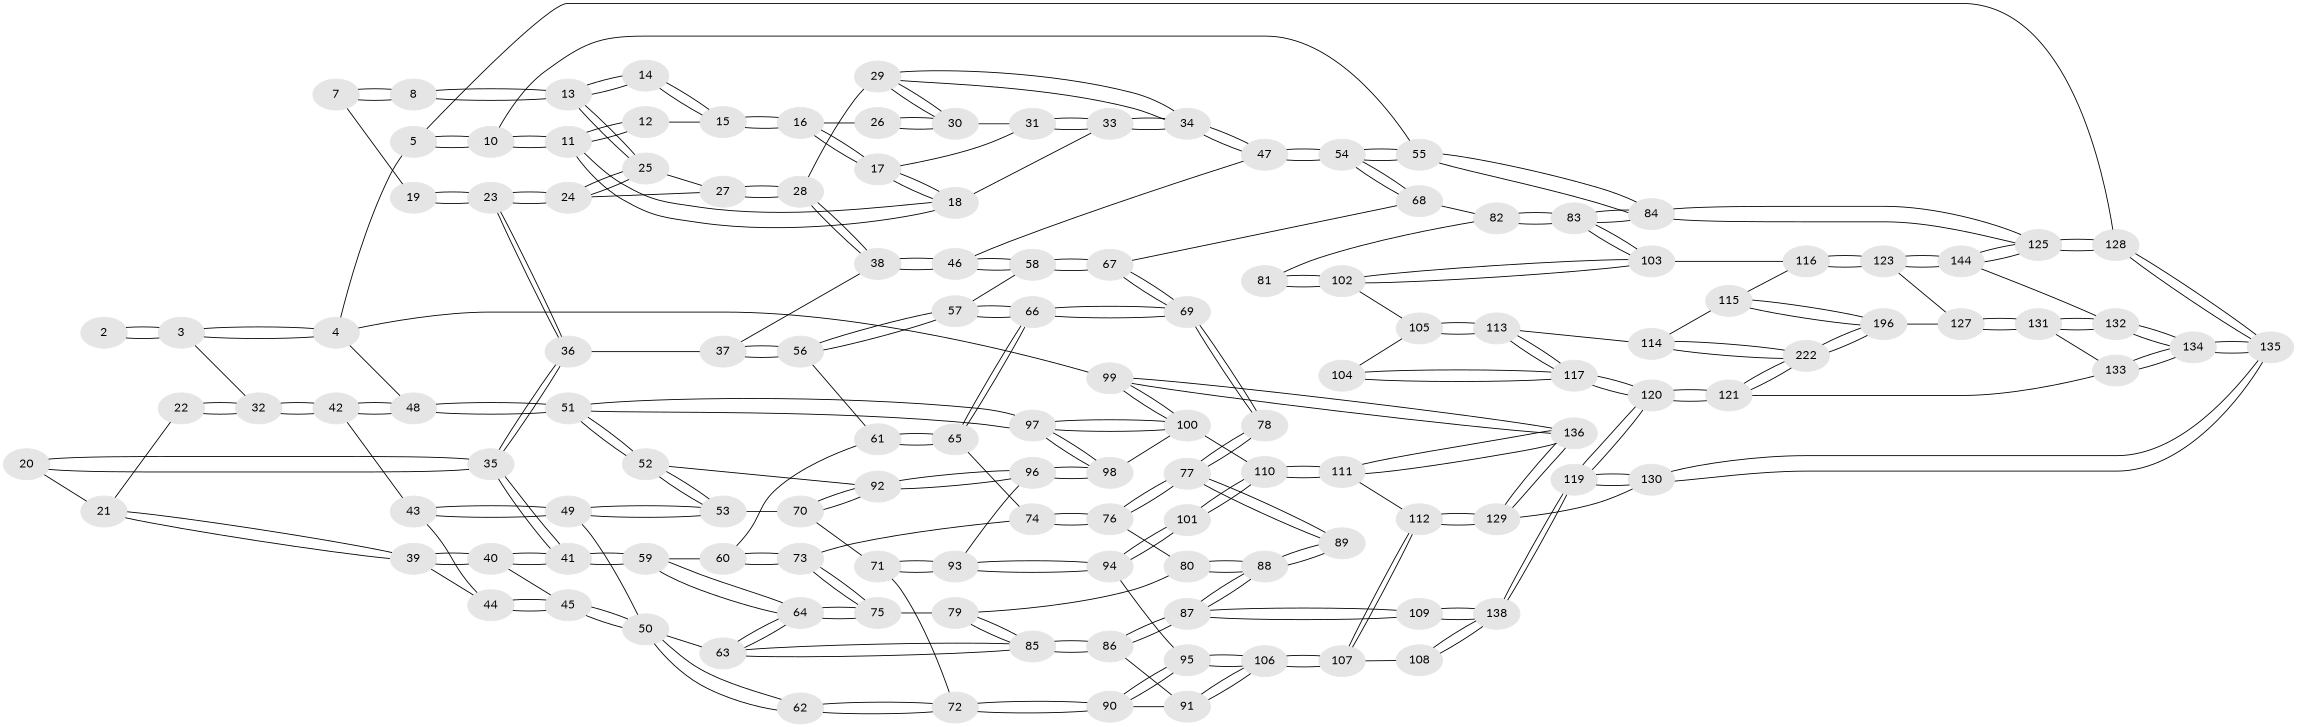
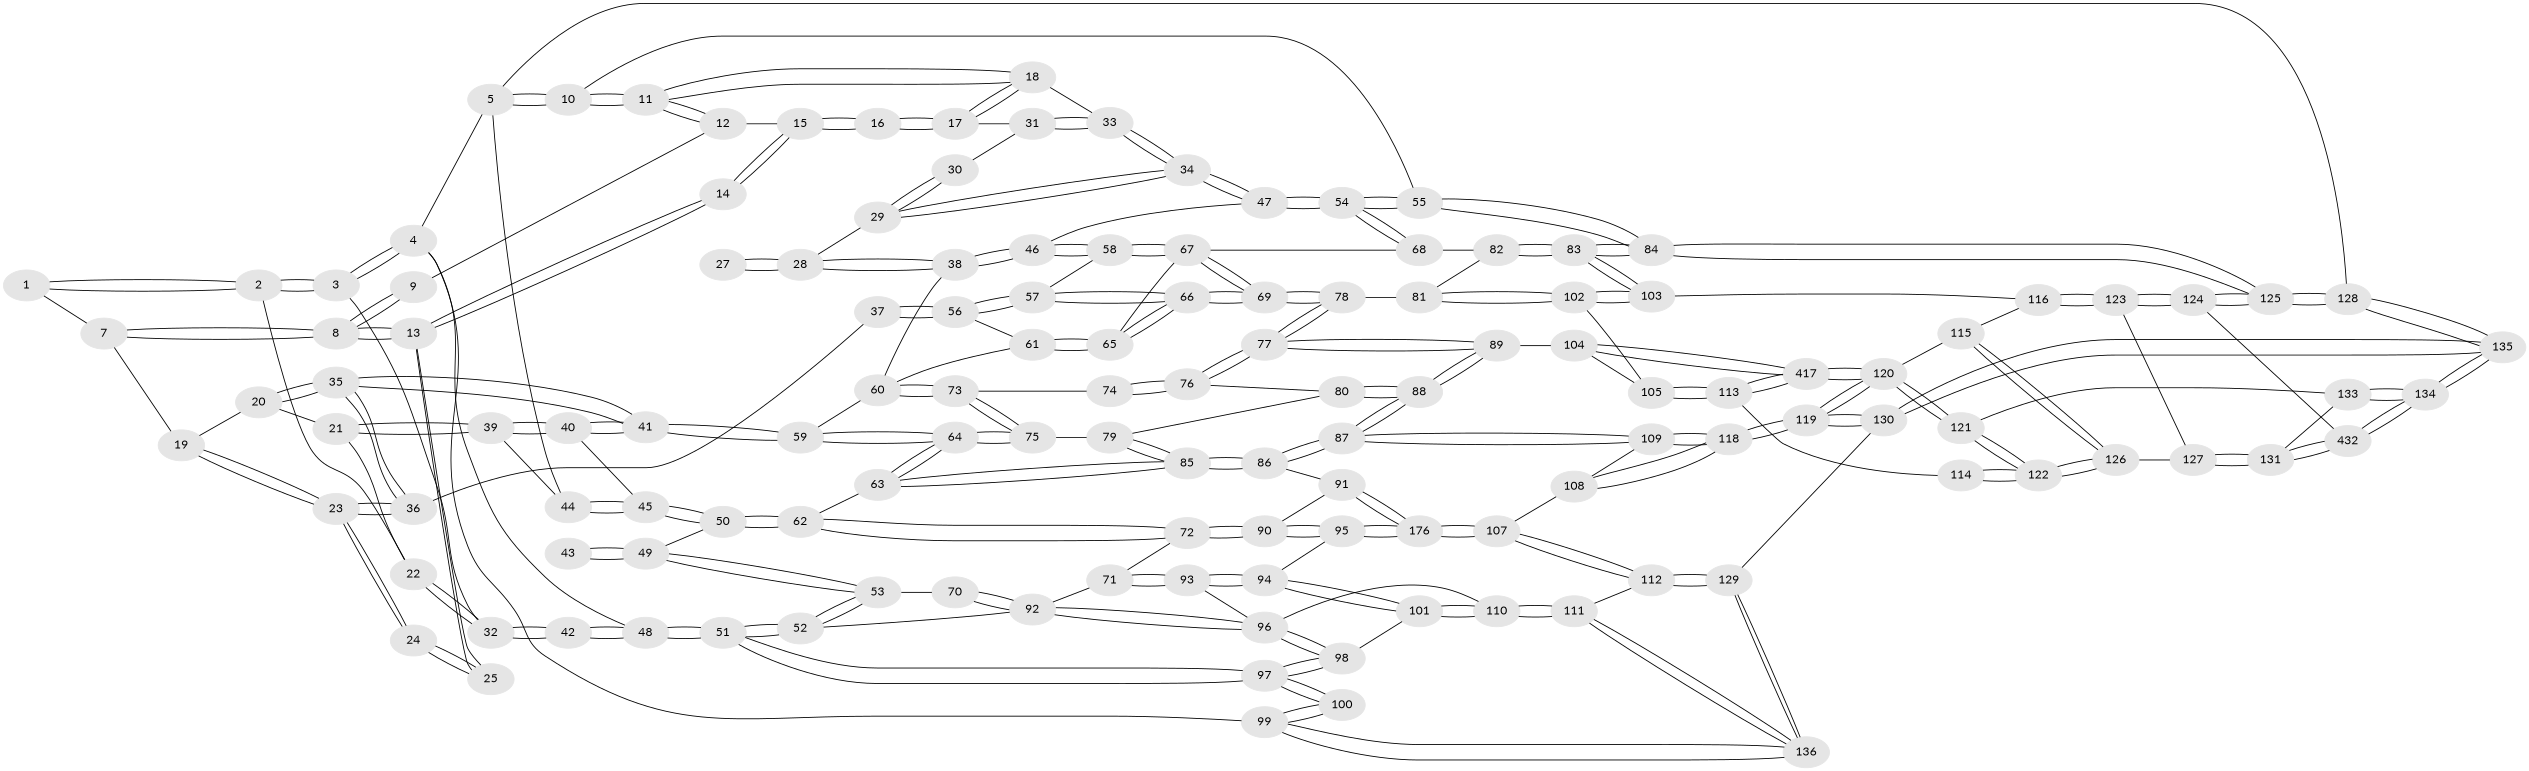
  graph {
    fontname=Lato
    rankdir=LR
    node [color=gray90 fontname=Lato style=filled]
    edge [fontname=Lato]
+   1
    2
    7
    3
    22
    8
    19
    4
    32
    5
    48
    99
    42
    10
    128
    51
    100
    136
    11
    55
    135
+   9
    12
    13
    20
    23
    14
    25
    15
    18
    84
    33
    16
    27
    17
-   26
    31
    30
    34
    21
    35
    24
    36
    39
    41
    40
    44
    37
    28
    29
    38
    46
    47
    43
    54
    59
    56
    57
    61
    58
    45
    50
    60
    64
    49
    53
    62
    67
    68
    52
    97
    70
    63
    72
    92
    98
    96
    71
    82
    125
    66
    65
    69
    73
    75
    74
    85
    90
    86
    79
    76
    78
    83
    81
    93
    94
    91
    95
    77
    80
    89
    88
    104
    102
    103
    105
    116
    87
    109
-   106
-   118 [label=138]
-   117
+   106 [label=176]
+   118
+   117 [label=417]
    107
    101
    110
    111
    113
    123
    120
    114
    108
    112
    129
    119
    130
    115
-   122 [label=222]
-   126 [label=196]
+   122
+   126
    127
-   124 [label=144]
+   124
    121
    133
    134
-   132
+   132 [label=432]
    131
+   1 -- 2
+   1 -- 2
+   1 -- 7
    2 -- 3
    2 -- 3
+   2 -- 22
    7 -- 8
    7 -- 8
    7 -- 19
    3 -- 4
    3 -- 4
    3 -- 32
    22 -- 32
    22 -- 32
+   8 -- 9
+   8 -- 9
    8 -- 13
    8 -- 13
+   19 -- 20
    19 -- 23
    19 -- 23
    4 -- 5
    4 -- 48
    4 -- 99
    32 -- 42
    32 -- 42
    5 -- 10
    5 -- 10
    5 -- 128
    48 -- 51
    48 -- 51
    99 -- 100
    99 -- 100
    99 -- 136
    99 -- 136
    42 -- 48
    42 -- 48
-   42 -- 43
    10 -- 11
    10 -- 11
    10 -- 55
    128 -- 135
    128 -- 135
    51 -- 52
    51 -- 52
    51 -- 97
    51 -- 97
-   100 -- 110
+   96 -- 110
    11 -- 12
    11 -- 12
    11 -- 18
    11 -- 18
    55 -- 84
    55 -- 84
+   9 -- 12
    12 -- 15
    13 -- 14
    13 -- 14
    13 -- 25
    13 -- 25
    20 -- 21
    20 -- 35
    20 -- 35
    23 -- 24
    23 -- 24
    23 -- 36
    23 -- 36
    14 -- 15
    14 -- 15
-   25 -- 27
    15 -- 16
    15 -- 16
    18 -- 33
    84 -- 125
    84 -- 125
    33 -- 34
    33 -- 34
    16 -- 17
    16 -- 17
-   16 -- 26
    27 -- 28
    27 -- 28
    17 -- 18
    17 -- 18
    17 -- 31
-   26 -- 30
-   26 -- 30
    31 -- 33
    31 -- 33
    30 -- 31
    34 -- 47
    34 -- 47
    21 -- 22
    21 -- 39
    21 -- 39
    35 -- 36
    35 -- 36
    35 -- 41
    35 -- 41
    24 -- 25
    24 -- 25
-   24 -- 27
    36 -- 37
    39 -- 40
    39 -- 40
    39 -- 44
    41 -- 59
    41 -- 59
    40 -- 41
    40 -- 41
    40 -- 45
    44 -- 45
    44 -- 45
-   37 -- 38
+   60 -- 38
    37 -- 56
    37 -- 56
    28 -- 29
    28 -- 38
    28 -- 38
    29 -- 30
    29 -- 30
    29 -- 34
    29 -- 34
    38 -- 46
    38 -- 46
    46 -- 47
    46 -- 58
    46 -- 58
    47 -- 54
    47 -- 54
-   43 -- 44
+   5 -- 44
    43 -- 49
    43 -- 49
    54 -- 55
    54 -- 55
    54 -- 68
    54 -- 68
    59 -- 60
    59 -- 64
    59 -- 64
    56 -- 57
    56 -- 57
    56 -- 61
    57 -- 58
    57 -- 66
    57 -- 66
    61 -- 65
    61 -- 65
    58 -- 67
    58 -- 67
    45 -- 50
    45 -- 50
    50 -- 62
    50 -- 62
    60 -- 61
    60 -- 73
    60 -- 73
    64 -- 75
    64 -- 75
    49 -- 50
    49 -- 53
    49 -- 53
    53 -- 70
-   50 -- 63
+   62 -- 63
    62 -- 72
    62 -- 72
    67 -- 68
    67 -- 69
    67 -- 69
    68 -- 82
    52 -- 53
    52 -- 53
    52 -- 92
    97 -- 100
    97 -- 100
    97 -- 98
    97 -- 98
    70 -- 92
    70 -- 92
-   70 -- 71
+   92 -- 71
    63 -- 64
    63 -- 64
    63 -- 85
    63 -- 85
    72 -- 90
    72 -- 90
    92 -- 96
    92 -- 96
-   98 -- 100
+   98 -- 101
    96 -- 98
    96 -- 98
    71 -- 72
    71 -- 93
    71 -- 93
    82 -- 83
    82 -- 83
    125 -- 128
    125 -- 128
    66 -- 69
    66 -- 69
    65 -- 66
    65 -- 66
-   65 -- 74
+   65 -- 67
    69 -- 78
    69 -- 78
    73 -- 75
    73 -- 75
    73 -- 74
    75 -- 79
    74 -- 76
    74 -- 76
    85 -- 86
    85 -- 86
    90 -- 91
    90 -- 95
    90 -- 95
    86 -- 91
    86 -- 87
    86 -- 87
    79 -- 85
    79 -- 85
    79 -- 80
    76 -- 77
    76 -- 77
    76 -- 80
+   78 -- 81
    83 -- 84
    83 -- 84
    83 -- 103
    83 -- 103
    81 -- 82
    81 -- 102
    81 -- 102
    93 -- 96
    93 -- 94
    93 -- 94
    94 -- 95
    94 -- 101
    94 -- 101
    91 -- 106
    91 -- 106
    95 -- 106
    95 -- 106
    77 -- 78
    77 -- 78
    77 -- 89
    77 -- 89
    80 -- 88
    80 -- 88
+   89 -- 104
    88 -- 89
    88 -- 89
    104 -- 105
    104 -- 117
    104 -- 117
    102 -- 103
    102 -- 103
    102 -- 105
    103 -- 116
    105 -- 113
    105 -- 113
    116 -- 123
    116 -- 123
    87 -- 88
    87 -- 88
    87 -- 109
    87 -- 109
    109 -- 118
    109 -- 118
    106 -- 107
    106 -- 107
    118 -- 119
    118 -- 119
    117 -- 120
    117 -- 120
    107 -- 108
    107 -- 112
    107 -- 112
    101 -- 110
    101 -- 110
    110 -- 111
    110 -- 111
    111 -- 136
    111 -- 136
    111 -- 112
    113 -- 117
    113 -- 117
    113 -- 114
    123 -- 127
    123 -- 124
    123 -- 124
    120 -- 121
    120 -- 121
-   114 -- 115
+   120 -- 115
    114 -- 122
    114 -- 122
+   108 -- 109
    108 -- 118
    108 -- 118
    112 -- 129
    112 -- 129
    129 -- 136
    129 -- 136
    129 -- 130
    119 -- 120
    119 -- 120
    119 -- 130
    119 -- 130
    130 -- 135
    130 -- 135
    115 -- 116
    115 -- 126
    115 -- 126
    122 -- 126
    122 -- 126
    126 -- 127
    127 -- 131
    127 -- 131
    124 -- 125
    124 -- 125
    124 -- 132
    121 -- 122
    121 -- 122
    121 -- 133
    133 -- 134
    133 -- 134
    134 -- 135
    134 -- 135
    132 -- 134
    132 -- 134
    131 -- 133
    131 -- 132
    131 -- 132
  }
